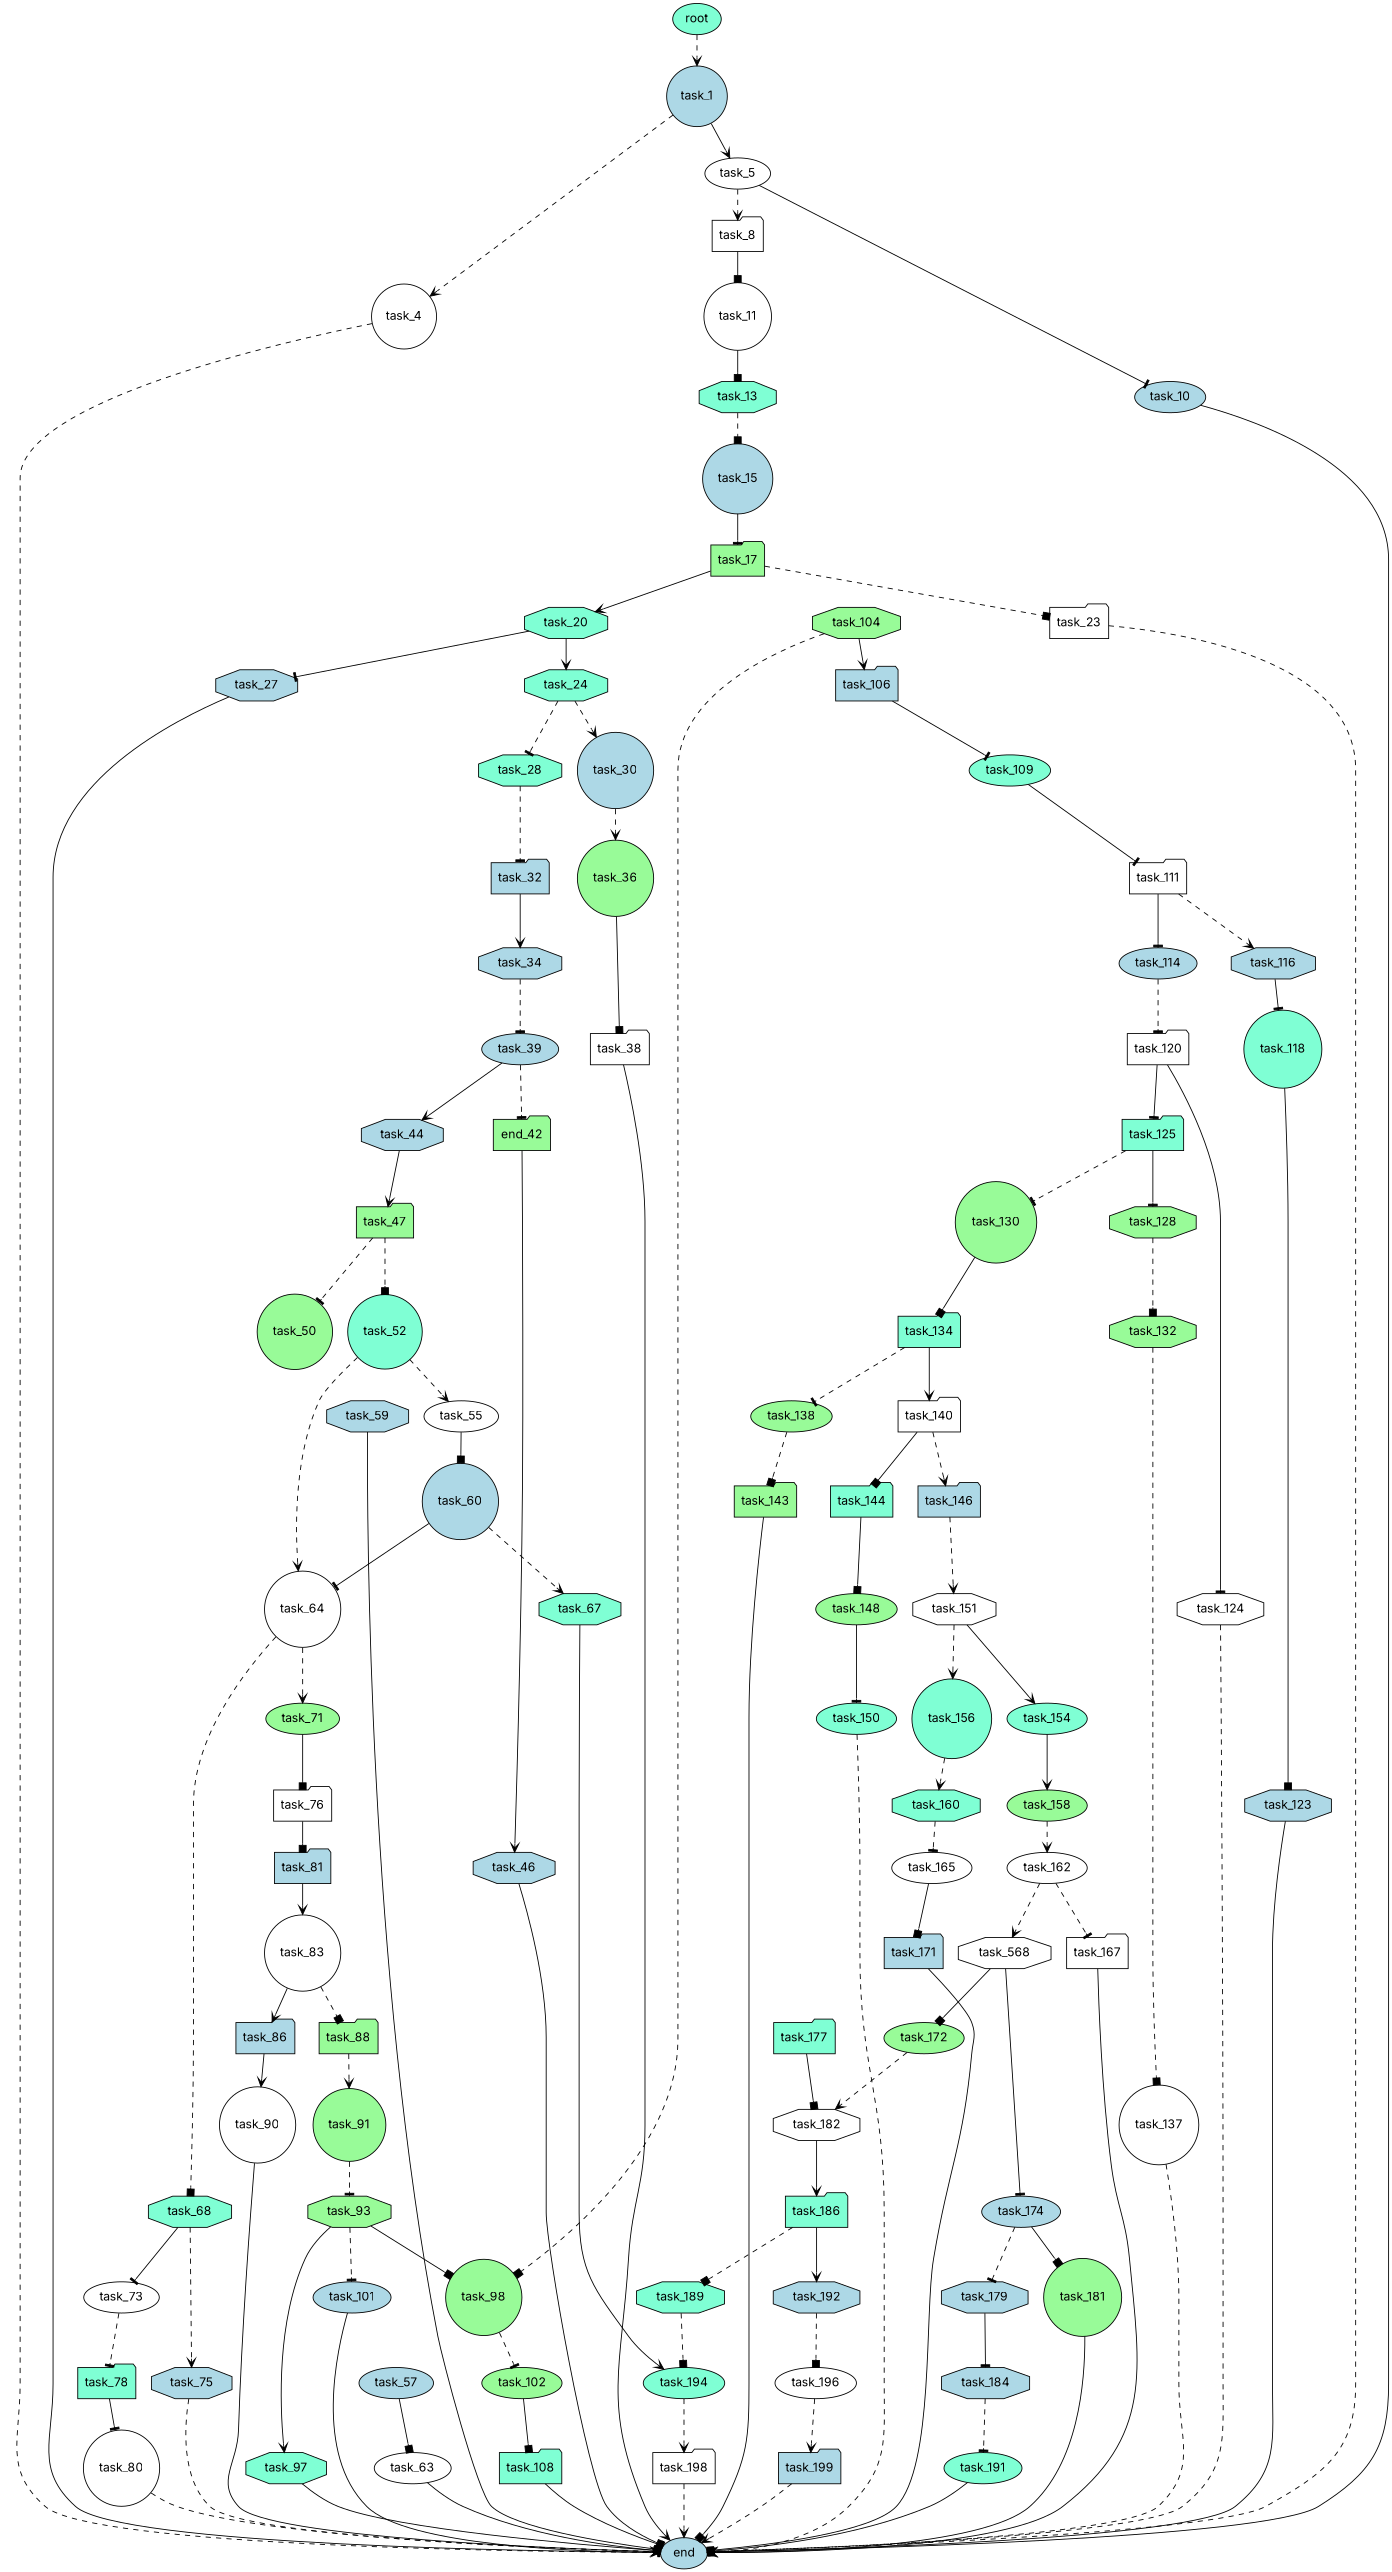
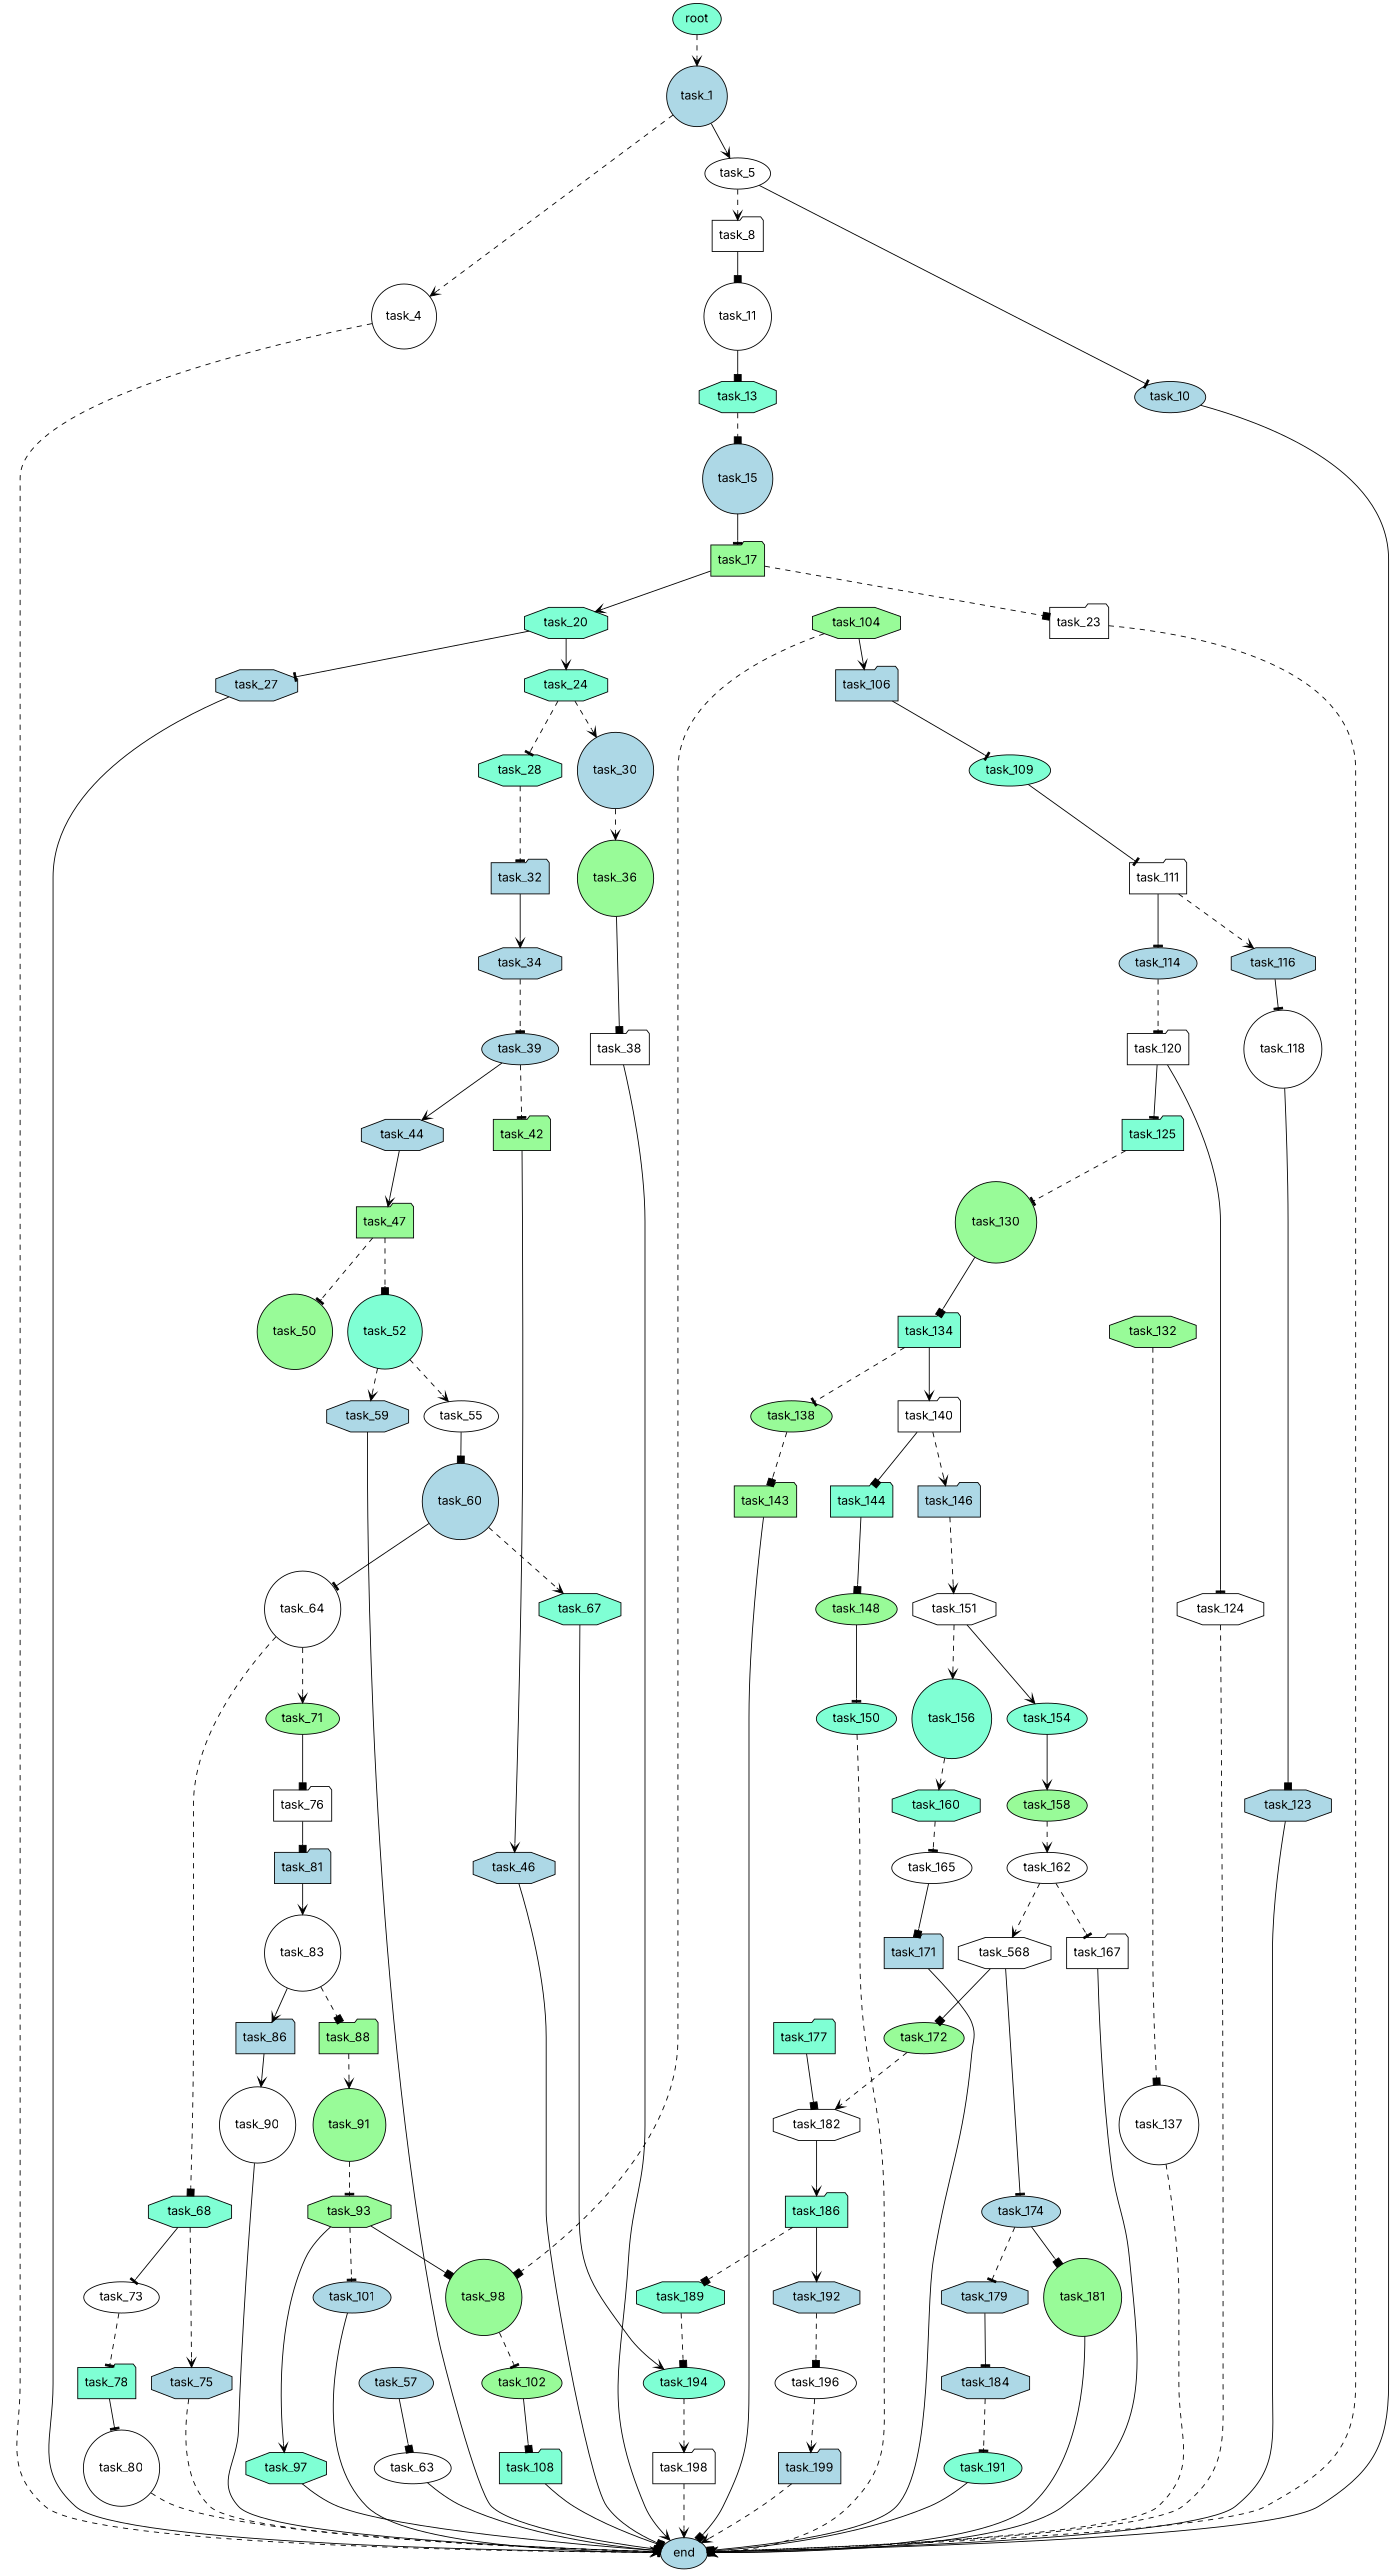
  digraph {
    fontname=Inter
    node [fillcolor=lightblue fontname=Inter shape=folder style=filled]
    edge [arrowhead=vee fontname=Inter style=solid]
    root [fillcolor=aquamarine shape=ellipse]
    task_1 [shape=circle]
    task_4 [fillcolor=white shape=circle]
    task_5 [fillcolor=white shape=ellipse]
    end [shape=ellipse]
    task_8 [fillcolor=white]
    task_10 [shape=ellipse]
    task_11 [fillcolor=white shape=circle]
    task_13 [fillcolor=aquamarine shape=octagon]
    task_15 [shape=circle]
    task_17 [fillcolor=palegreen]
    task_20 [fillcolor=aquamarine shape=octagon]
    task_23 [fillcolor=white]
    task_24 [fillcolor=aquamarine shape=octagon]
    task_27 [shape=octagon]
    task_28 [fillcolor=aquamarine shape=octagon]
    task_30 [shape=circle]
    task_32
    task_36 [fillcolor=palegreen shape=circle]
    task_34 [shape=octagon]
    task_38 [fillcolor=white]
    task_39 [shape=ellipse]
-   task_42 [fillcolor=palegreen label=end_42]
+   task_42 [fillcolor=palegreen]
    task_44 [shape=octagon]
    task_46 [shape=octagon]
    task_47 [fillcolor=palegreen]
    task_50 [fillcolor=palegreen shape=circle]
    task_52 [fillcolor=aquamarine shape=circle]
    task_55 [fillcolor=white shape=ellipse]
    task_59 [shape=octagon]
    task_57 [shape=ellipse]
    task_63 [fillcolor=white shape=ellipse]
    task_60 [shape=circle]
    task_64 [fillcolor=white shape=circle]
    task_67 [fillcolor=aquamarine shape=octagon]
    task_68 [fillcolor=aquamarine shape=octagon]
    task_71 [fillcolor=palegreen shape=ellipse]
    task_194 [fillcolor=aquamarine shape=ellipse]
    task_73 [fillcolor=white shape=ellipse]
    task_75 [shape=octagon]
    task_76 [fillcolor=white]
    task_78 [fillcolor=aquamarine]
    task_81
    task_80 [fillcolor=white shape=circle]
    task_83 [fillcolor=white shape=circle]
    task_86
    task_88 [fillcolor=palegreen]
    task_90 [fillcolor=white shape=circle]
    task_91 [fillcolor=palegreen shape=circle]
    task_93 [fillcolor=palegreen shape=octagon]
    task_97 [fillcolor=aquamarine shape=octagon]
    task_98 [fillcolor=palegreen shape=circle]
    task_101 [shape=ellipse]
    task_102 [fillcolor=palegreen shape=ellipse]
    task_108 [fillcolor=aquamarine]
    task_104 [fillcolor=palegreen shape=octagon]
    task_106
    task_109 [fillcolor=aquamarine shape=ellipse]
    task_111 [fillcolor=white]
    task_114 [shape=ellipse]
    task_116 [shape=octagon]
    task_120 [fillcolor=white]
-   task_118 [fillcolor=aquamarine shape=circle]
+   task_118 [fillcolor=white shape=circle]
    task_124 [fillcolor=white shape=octagon]
    task_125 [fillcolor=aquamarine]
    task_123 [shape=octagon]
-   task_128 [fillcolor=palegreen shape=octagon]
    task_130 [fillcolor=palegreen shape=circle]
    task_132 [fillcolor=palegreen shape=octagon]
    task_134 [fillcolor=aquamarine]
    task_137 [fillcolor=white shape=circle]
    task_138 [fillcolor=palegreen shape=ellipse]
    task_140 [fillcolor=white]
    task_143 [fillcolor=palegreen]
    task_144 [fillcolor=aquamarine]
    task_146
    task_148 [fillcolor=palegreen shape=ellipse]
    task_151 [fillcolor=white shape=octagon]
    task_150 [fillcolor=aquamarine shape=ellipse]
    task_154 [fillcolor=aquamarine shape=ellipse]
    task_156 [fillcolor=aquamarine shape=circle]
    task_158 [fillcolor=palegreen shape=ellipse]
    task_160 [fillcolor=aquamarine shape=octagon]
    task_162 [fillcolor=white shape=ellipse]
    task_165 [fillcolor=white shape=ellipse]
    task_167 [fillcolor=white]
    n87 [fillcolor=white label=task_568 shape=octagon]
    task_171
    task_172 [fillcolor=palegreen shape=ellipse]
    task_174 [shape=ellipse]
    task_182 [fillcolor=white shape=octagon]
    task_179 [shape=octagon]
    task_181 [fillcolor=palegreen shape=circle]
    task_177 [fillcolor=aquamarine]
    task_184 [shape=octagon]
    task_186 [fillcolor=aquamarine]
    task_191 [fillcolor=aquamarine shape=ellipse]
    task_189 [fillcolor=aquamarine shape=octagon]
    task_192 [shape=octagon]
    task_196 [fillcolor=white shape=ellipse]
    task_198 [fillcolor=white]
    task_199
    root -> task_1 [style=dashed]
    task_1 -> task_4 [style=dashed]
    task_1 -> task_5
    task_4 -> end [arrowhead=tee style=dashed]
    task_5 -> task_8 [style=dashed]
    task_5 -> task_10 [arrowhead=tee]
    task_8 -> task_11 [arrowhead=box]
    task_10 -> end
    task_11 -> task_13 [arrowhead=box]
    task_13 -> task_15 [arrowhead=box style=dashed]
    task_15 -> task_17 [arrowhead=tee]
    task_17 -> task_20
    task_17 -> task_23 [arrowhead=box style=dashed]
    task_20 -> task_24
    task_20 -> task_27 [arrowhead=tee]
    task_23 -> end [arrowhead=tee style=dashed]
    task_24 -> task_28 [arrowhead=tee style=dashed]
    task_24 -> task_30 [style=dashed]
    task_27 -> end [arrowhead=tee]
    task_28 -> task_32 [arrowhead=tee style=dashed]
    task_30 -> task_36 [style=dashed]
    task_32 -> task_34
    task_36 -> task_38 [arrowhead=box]
    task_34 -> task_39 [arrowhead=tee style=dashed]
    task_38 -> end
    task_39 -> task_42 [arrowhead=tee style=dashed]
    task_39 -> task_44
    task_42 -> task_46
    task_44 -> task_47
    task_46 -> end [arrowhead=box]
    task_47 -> task_50 [arrowhead=tee style=dashed]
    task_47 -> task_52 [arrowhead=box style=dashed]
    task_52 -> task_55 [style=dashed]
-   task_52 -> task_64 [style=dashed]
+   task_52 -> task_59 [style=dashed]
    task_55 -> task_60 [arrowhead=box]
    task_59 -> end [arrowhead=box]
    task_57 -> task_63 [arrowhead=box]
    task_63 -> end [arrowhead=box]
    task_60 -> task_64 [arrowhead=tee]
    task_60 -> task_67 [style=dashed]
    task_64 -> task_68 [arrowhead=box style=dashed]
    task_64 -> task_71 [style=dashed]
    task_67 -> task_194
    task_68 -> task_73 [arrowhead=tee]
    task_68 -> task_75 [style=dashed]
    task_71 -> task_76 [arrowhead=box]
    task_194 -> task_198 [style=dashed]
    task_73 -> task_78 [arrowhead=tee style=dashed]
    task_75 -> end [style=dashed]
    task_76 -> task_81 [arrowhead=box]
    task_78 -> task_80 [arrowhead=tee]
    task_81 -> task_83
    task_80 -> end [style=dashed]
    task_83 -> task_86
    task_83 -> task_88 [arrowhead=box style=dashed]
    task_86 -> task_90
    task_88 -> task_91 [style=dashed]
    task_90 -> end [arrowhead=tee]
    task_91 -> task_93 [arrowhead=tee style=dashed]
    task_93 -> task_97
    task_93 -> task_98 [arrowhead=box]
    task_93 -> task_101 [arrowhead=tee style=dashed]
    task_97 -> end [arrowhead=box]
    task_98 -> task_102 [arrowhead=tee style=dashed]
    task_101 -> end
    task_102 -> task_108 [arrowhead=box]
    task_108 -> end [arrowhead=tee]
    task_104 -> task_98 [arrowhead=box style=dashed]
    task_104 -> task_106
    task_106 -> task_109 [arrowhead=tee]
    task_109 -> task_111 [arrowhead=tee]
    task_111 -> task_114 [arrowhead=tee]
    task_111 -> task_116 [style=dashed]
    task_114 -> task_120 [arrowhead=tee style=dashed]
    task_116 -> task_118 [arrowhead=tee]
    task_120 -> task_124 [arrowhead=tee]
    task_120 -> task_125 [arrowhead=tee]
    task_118 -> task_123 [arrowhead=box]
    task_124 -> end [arrowhead=box style=dashed]
-   task_125 -> task_128 [arrowhead=tee]
    task_125 -> task_130 [arrowhead=tee style=dashed]
    task_123 -> end
-   task_128 -> task_132 [arrowhead=box style=dashed]
    task_130 -> task_134 [arrowhead=box]
    task_132 -> task_137 [arrowhead=box style=dashed]
    task_134 -> task_138 [arrowhead=tee style=dashed]
    task_134 -> task_140
    task_137 -> end [arrowhead=box style=dashed]
    task_138 -> task_143 [arrowhead=box style=dashed]
    task_140 -> task_144 [arrowhead=box]
    task_140 -> task_146 [style=dashed]
    task_143 -> end [arrowhead=box]
    task_144 -> task_148 [arrowhead=box]
    task_146 -> task_151 [style=dashed]
    task_148 -> task_150 [arrowhead=tee]
    task_151 -> task_154
    task_151 -> task_156 [style=dashed]
    task_150 -> end [style=dashed]
    task_154 -> task_158
    task_156 -> task_160 [style=dashed]
    task_158 -> task_162 [style=dashed]
    task_160 -> task_165 [arrowhead=tee style=dashed]
    task_162 -> task_167 [arrowhead=tee style=dashed]
    task_162 -> n87 [style=dashed]
    task_165 -> task_171 [arrowhead=box]
    task_167 -> end
    n87 -> task_172 [arrowhead=box]
    n87 -> task_174 [arrowhead=tee]
    task_171 -> end [arrowhead=box]
    task_172 -> task_182 [style=dashed]
    task_174 -> task_179 [arrowhead=tee style=dashed]
    task_174 -> task_181 [arrowhead=box]
    task_182 -> task_186
    task_179 -> task_184 [arrowhead=tee]
    task_181 -> end [arrowhead=box]
    task_177 -> task_182 [arrowhead=box]
    task_184 -> task_191 [arrowhead=tee style=dashed]
    task_186 -> task_189 [arrowhead=box style=dashed]
    task_186 -> task_192
    task_191 -> end [arrowhead=box]
    task_189 -> task_194 [arrowhead=box style=dashed]
    task_192 -> task_196 [arrowhead=box style=dashed]
    task_196 -> task_199 [style=dashed]
    task_198 -> end [style=dashed]
    task_199 -> end [style=dashed]
  }
